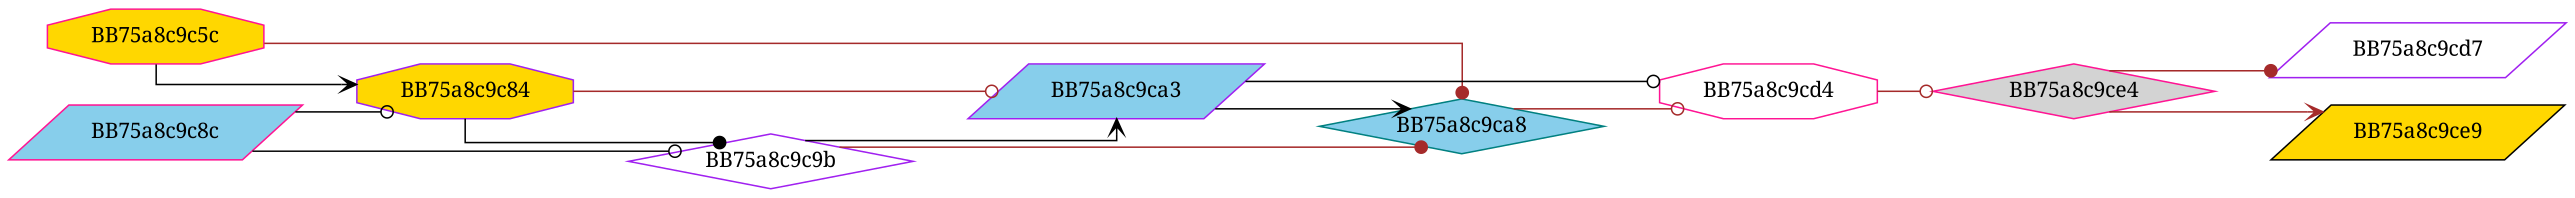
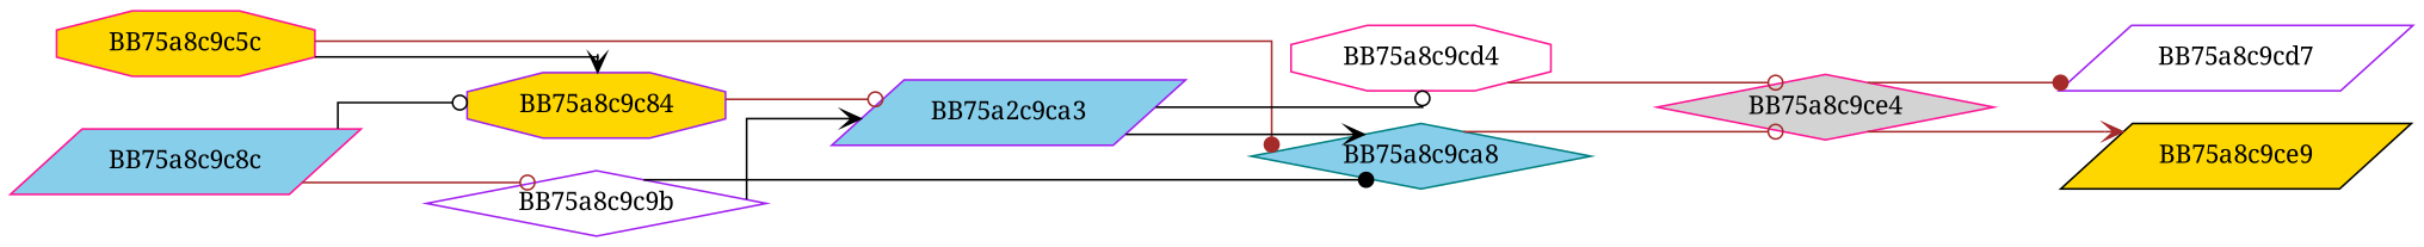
  digraph {
    fontname="Noto Serif"
    rankdir=LR
    splines=ortho
    node [color=deeppink fillcolor=gold fontname="Noto Serif" shape=parallelogram style=filled]
    edge [arrowhead=odot color=black fontname="Noto Serif"]
    BB75a8c9c5c [shape=octagon]
    BB75a8c9ca8 [color=teal fillcolor=skyblue shape=diamond]
    BB75a8c9c84 [color=purple shape=octagon]
    n4 [fillcolor=white label=BB75a8c9cd4 shape=octagon]
    BB75a8c9c9b [color=purple fillcolor=white shape=diamond]
-   BB75a8c9ca3 [color=purple fillcolor=skyblue]
+   BB75a8c9ca3 [color=purple fillcolor=skyblue label=BB75a2c9ca3]
    BB75a8c9ce4 [fillcolor=lightgrey shape=diamond]
    BB75a8c9c8c [fillcolor=skyblue]
    BB75a8c9cd7 [color=purple fillcolor=white]
    BB75a8c9ce9 [color=black]
    BB75a8c9c5c -> BB75a8c9ca8 [arrowhead=dot color=brown]
    BB75a8c9c5c -> BB75a8c9c84 [arrowhead=vee]
-   BB75a8c9ca8 -> n4 [color=brown]
-   BB75a8c9c84 -> BB75a8c9c9b [arrowhead=dot]
+   BB75a8c9ca8 -> BB75a8c9ce4 [color=brown]
    BB75a8c9c84 -> BB75a8c9ca3 [color=brown]
    n4 -> BB75a8c9ce4 [color=brown]
-   BB75a8c9c9b -> BB75a8c9ca8 [arrowhead=dot color=brown]
+   BB75a8c9c9b -> BB75a8c9ca8 [arrowhead=dot]
    BB75a8c9c9b -> BB75a8c9ca3 [arrowhead=vee]
    BB75a8c9ca3 -> BB75a8c9ca8 [arrowhead=vee]
    BB75a8c9ca3 -> n4
    BB75a8c9ce4 -> BB75a8c9cd7 [arrowhead=dot color=brown]
    BB75a8c9ce4 -> BB75a8c9ce9 [arrowhead=vee color=brown]
    BB75a8c9c8c -> BB75a8c9c84
-   BB75a8c9c8c -> BB75a8c9c9b
+   BB75a8c9c8c -> BB75a8c9c9b [color=brown]
  }
